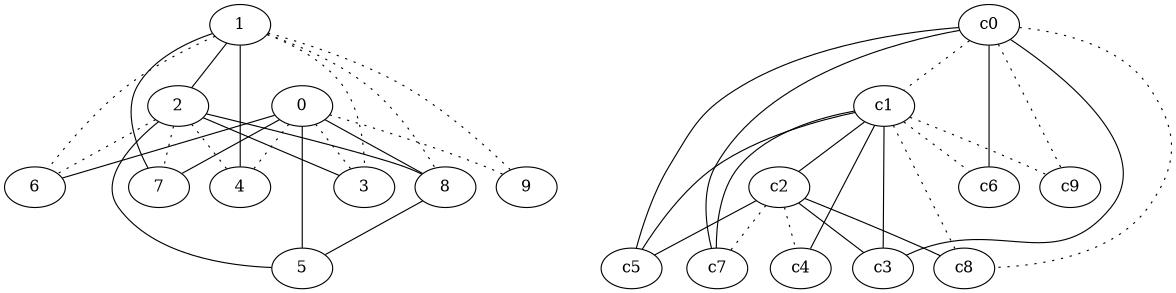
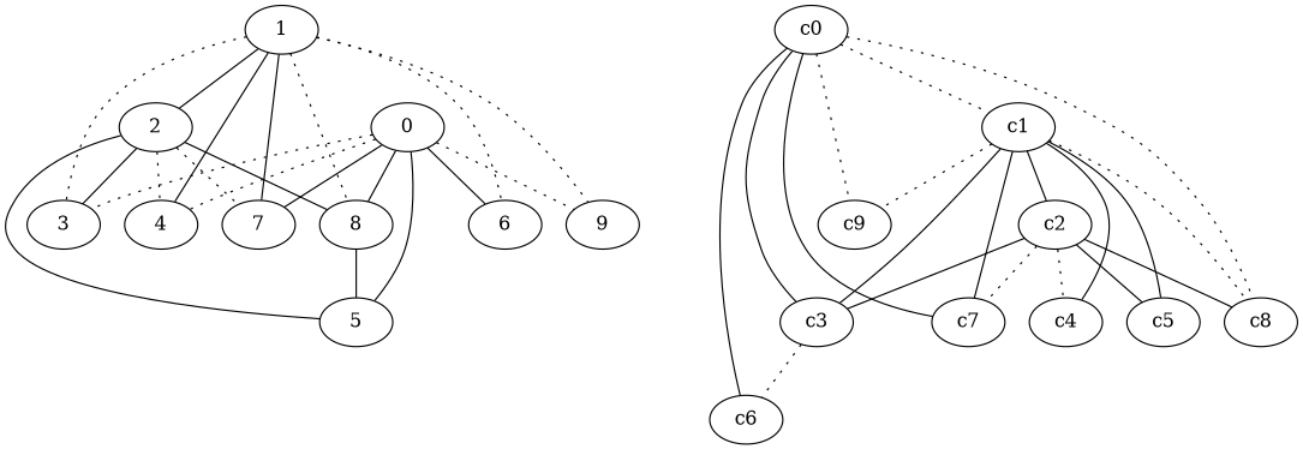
  graph {
    n1 [label=0]
    n2 [label=3]
    n3 [label=4]
    n4 [label=5]
    n5 [label=6]
    n6 [label=7]
    n7 [label=8]
    n8 [label=9]
    n9 [label=1]
    n10 [label=2]
    c0
    c3
    c5
    c6
    c7
    c8
    c9
    c1
    c4
    c2
    n1 -- n2 [style=dotted]
    n1 -- n3 [style=dotted]
    n1 -- n4
    n1 -- n5
    n1 -- n6
    n1 -- n7
    n1 -- n8 [style=dotted]
    n7 -- n4
    n9 -- n2 [style=dotted]
    n9 -- n3
    n9 -- n5 [style=dotted]
    n9 -- n6
    n9 -- n7 [style=dotted]
    n9 -- n8 [style=dotted]
    n9 -- n10
    n10 -- n2
    n10 -- n3 [style=dotted]
    n10 -- n4
-   n10 -- n5 [style=dotted]
    n10 -- n6 [style=dotted]
    n10 -- n7
    c0 -- c3 [style=solid]
-   c0 -- c5
    c0 -- c6
    c0 -- c7
    c0 -- c8 [style=dotted]
    c0 -- c9 [style=dotted]
    c0 -- c1 [style=dotted]
    c1 -- c3
    c1 -- c5
-   c1 -- c6 [style=dotted]
+   c3 -- c6 [style=dotted]
    c1 -- c7
    c1 -- c8 [style=dotted]
    c1 -- c9 [style=dotted]
    c1 -- c4
    c1 -- c2
    c2 -- c3
    c2 -- c5
    c2 -- c7 [style=dotted]
    c2 -- c8
    c2 -- c4 [style=dotted]
  }
